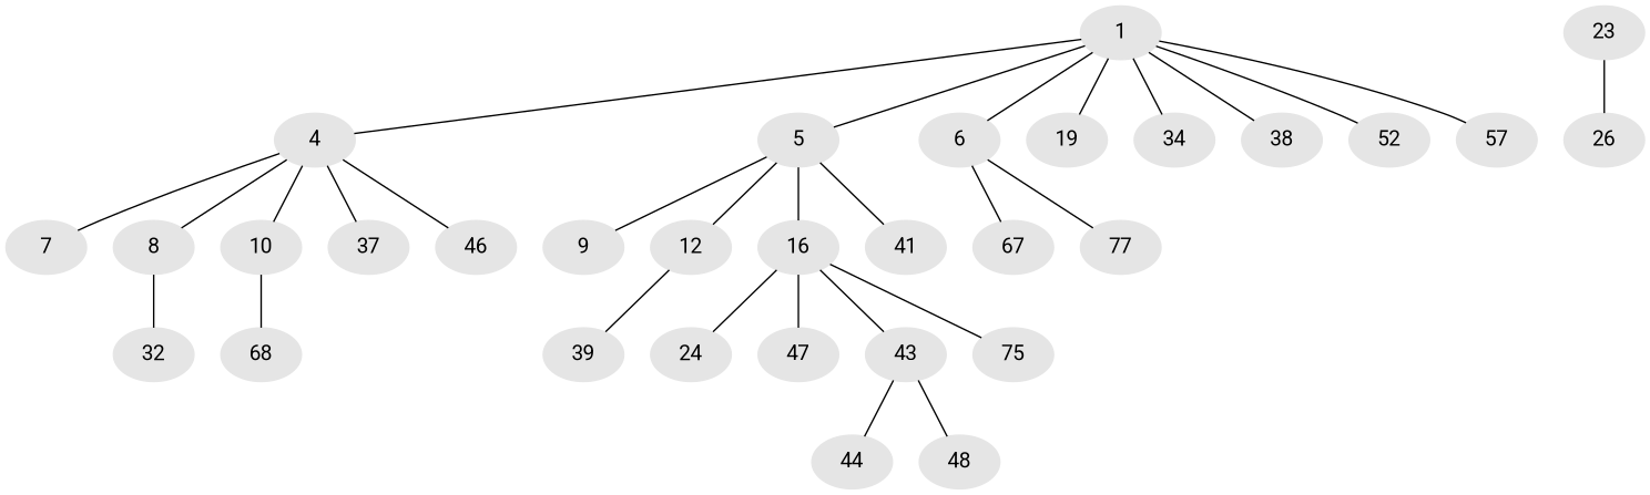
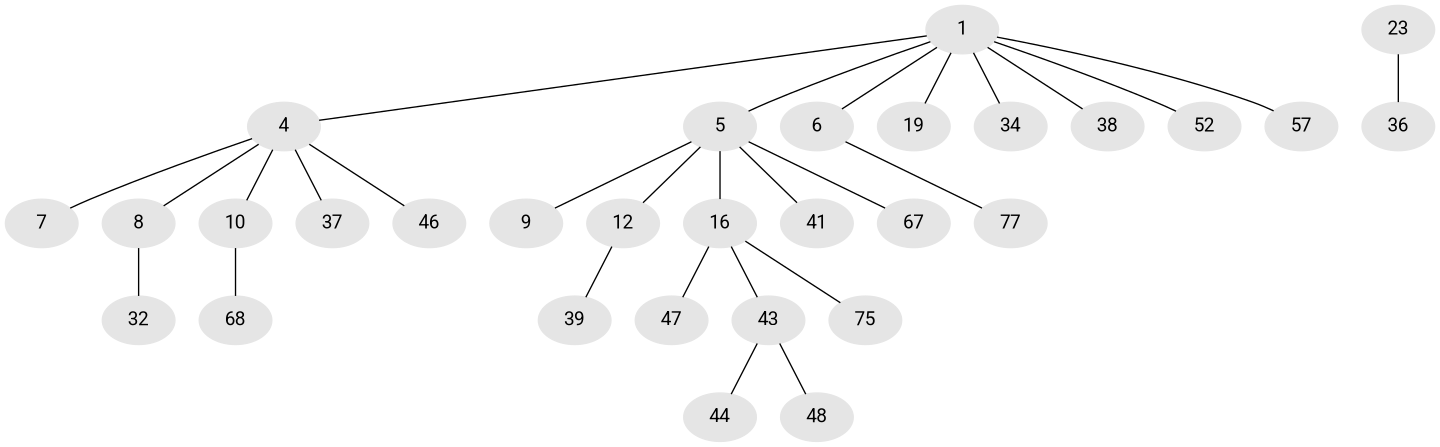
  graph {
    fontname=Roboto
    node [color=gray90 fontname=Roboto style=filled]
    edge [fontname=Roboto]
    1 [super="+3+2"]
    4 [super="+20+22+51+85"]
    5 [super="+14"]
    6
    19 [super="+66"]
    34 [super="+59+61+53"]
    38 [super="+82"]
    52
    57
    7 [super="+42"]
    8
    10
    37
    46 [super="+86+71"]
    9 [super="+36"]
    12 [super="+65+62+50+21"]
    16 [super="+17+18"]
    41 [super="+76"]
    67
    77
    32
    68
    39
-   24
    n25 [label=47 super="+49"]
    43
    75
    23 [super="+58"]
-   26 [super="+30"]
+   26 [super="+30" label=36]
    44
    48
    1 -- 4
    1 -- 5
    1 -- 6
    1 -- 19
    1 -- 34
    1 -- 38
    1 -- 52
    1 -- 57
    4 -- 7
    4 -- 8
    4 -- 10
    4 -- 37
    4 -- 46
    5 -- 9
    5 -- 12
    5 -- 16
    5 -- 41
-   6 -- 67
+   5 -- 67
    6 -- 77
    8 -- 32
    10 -- 68
    12 -- 39
-   16 -- 24
    16 -- n25
    16 -- 43
    16 -- 75
    43 -- 44
    43 -- 48
    23 -- 26
  }
